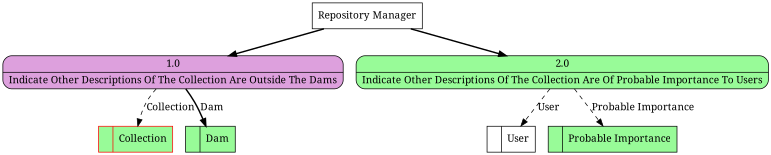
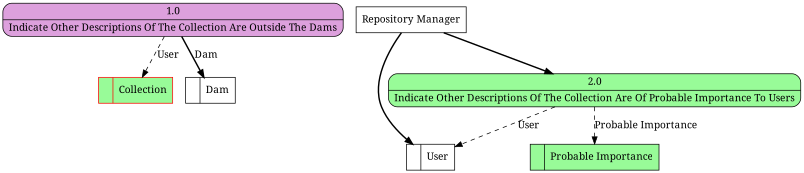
  digraph {
    fontname="Noto Serif"
    node [fillcolor=palegreen fontname="Noto Serif" shape=record style=filled]
    edge [fontname="Noto Serif" style=bold]
    n1 [color=red label="<f0>  |<f1> Collection "]
    n2 [fillcolor=white label="<f0>  |<f1> User "]
-   n3 [label="<f0>  |<f1> Dam "]
+   n3 [fillcolor=white label="<f0>  |<f1> Dam "]
    n4 [label="<f0>  |<f1> Probable Importance "]
    n5 [fillcolor=white label="Repository Manager" shape=box]
    n6 [fillcolor=plum label="{<f0> 1.0|<f1> Indicate Other Descriptions Of The Collection Are Outside The Dams }" shape=Mrecord]
    n7 [label="{<f0> 2.0|<f1> Indicate Other Descriptions Of The Collection Are Of Probable Importance To Users }" shape=Mrecord]
-   n5 -> n6
+   n5 -> n2
    n5 -> n7
-   n6 -> n1 [label=Collection style=dashed]
+   n6 -> n1 [label=User style=dashed]
    n6 -> n3 [label=Dam]
    n7 -> n2 [label=User style=dashed]
    n7 -> n4 [label="Probable Importance" style=dashed]
  }
